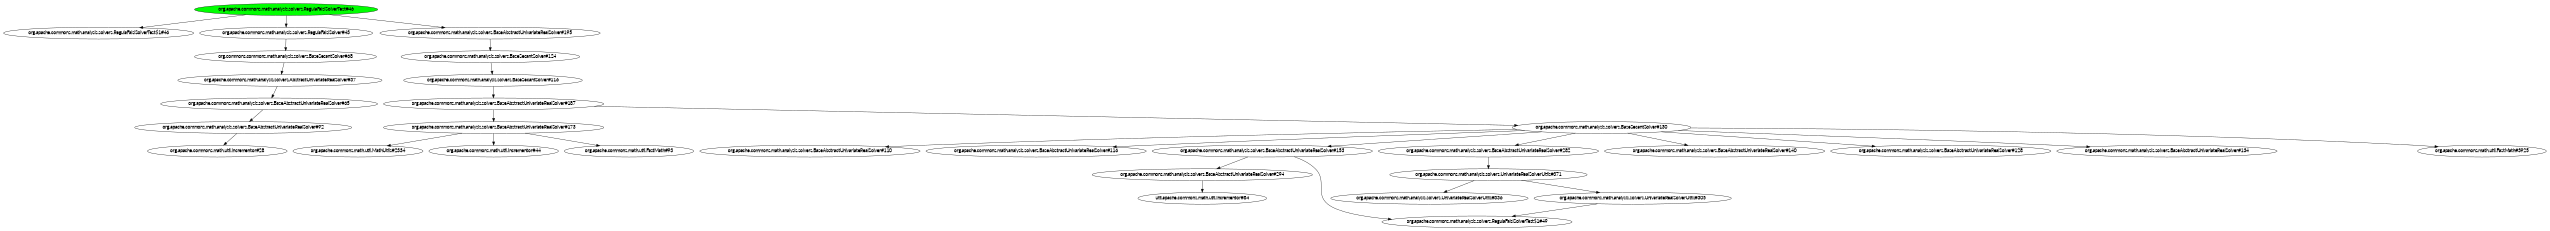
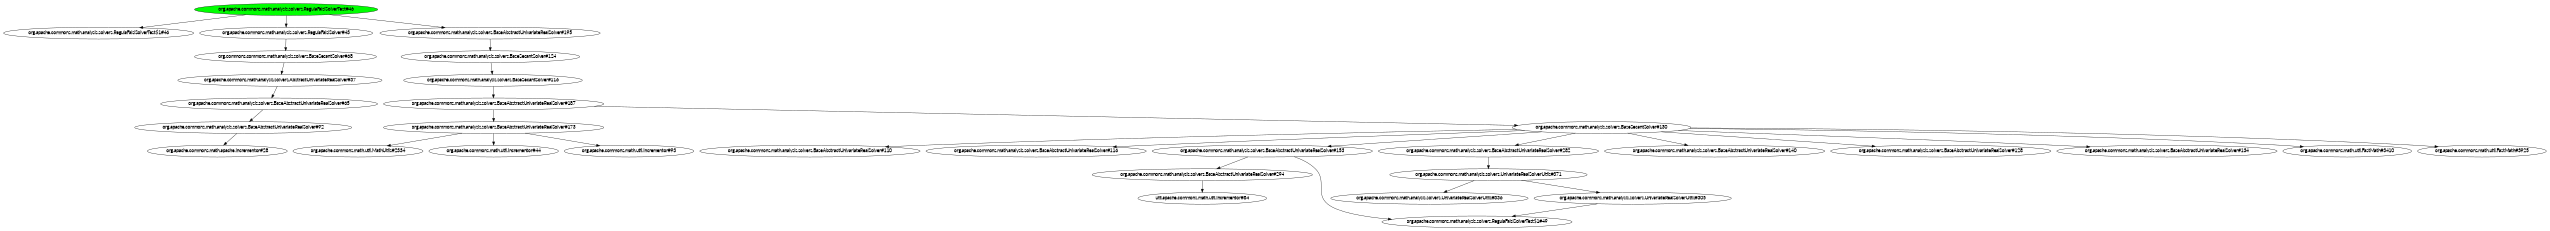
  digraph {
    fontname=Lato
    node [fontname=Lato]
    edge [fontname=Lato]
    "org.apache.commons.math.analysis.solvers.RegulaFalsiSolverTest#46" [fillcolor=green style=filled]
    "org.apache.commons.math.analysis.solvers.RegulaFalsiSolverTest$1#46"
    "org.apache.commons.math.analysis.solvers.RegulaFalsiSolver#43"
    "org.apache.commons.math.analysis.solvers.BaseAbstractUnivariateRealSolver#195"
    n5 [label="org.commons.commons.math.analysis.solvers.BaseSecantSolver#68"]
    "org.apache.commons.math.analysis.solvers.BaseSecantSolver#124"
    "org.apache.commons.math.analysis.solvers.AbstractUnivariateRealSolver#37"
    "org.apache.commons.math.analysis.solvers.BaseAbstractUnivariateRealSolver#65"
    "org.apache.commons.math.analysis.solvers.BaseAbstractUnivariateRealSolver#92"
-   "org.apache.commons.math.util.Incrementor#28"
+   "org.apache.commons.math.util.Incrementor#28" [label="org.apache.commons.math.apache.Incrementor#28"]
    "org.apache.commons.math.analysis.solvers.BaseSecantSolver#116"
    "org.apache.commons.math.analysis.solvers.BaseAbstractUnivariateRealSolver#187"
    "org.apache.commons.math.analysis.solvers.BaseAbstractUnivariateRealSolver#173"
    "org.apache.commons.math.analysis.solvers.BaseSecantSolver#130"
    "org.apache.commons.math.util.MathUtils#2334"
    "org.apache.commons.math.util.Incrementor#44"
-   "org.apache.commons.math.util.Incrementor#93" [label="org.apache.commons.math.util.FastMath#93"]
+   "org.apache.commons.math.util.Incrementor#93"
    "org.apache.commons.math.analysis.solvers.BaseAbstractUnivariateRealSolver#110"
    "org.apache.commons.math.analysis.solvers.BaseAbstractUnivariateRealSolver#116"
    "org.apache.commons.math.analysis.solvers.BaseAbstractUnivariateRealSolver#153"
    "org.apache.commons.math.analysis.solvers.BaseAbstractUnivariateRealSolver#282"
    "org.apache.commons.math.analysis.solvers.BaseAbstractUnivariateRealSolver#140"
    "org.apache.commons.math.analysis.solvers.BaseAbstractUnivariateRealSolver#128"
    "org.apache.commons.math.analysis.solvers.BaseAbstractUnivariateRealSolver#134"
+   "org.apache.commons.math.util.FastMath#3410"
    "org.apache.commons.math.util.FastMath#3925"
    "org.apache.commons.math.analysis.solvers.BaseAbstractUnivariateRealSolver#294"
    "org.apache.commons.math.analysis.solvers.RegulaFalsiSolverTest$1#49"
    "org.apache.commons.math.analysis.solvers.UnivariateRealSolverUtils#371"
    n30 [label="util.apache.commons.math.util.Incrementor#84"]
    "org.apache.commons.math.analysis.solvers.UnivariateRealSolverUtils#336"
    "org.apache.commons.math.analysis.solvers.UnivariateRealSolverUtils#305"
    "org.apache.commons.math.analysis.solvers.RegulaFalsiSolverTest#46" -> "org.apache.commons.math.analysis.solvers.RegulaFalsiSolverTest$1#46"
    "org.apache.commons.math.analysis.solvers.RegulaFalsiSolverTest#46" -> "org.apache.commons.math.analysis.solvers.RegulaFalsiSolver#43"
    "org.apache.commons.math.analysis.solvers.RegulaFalsiSolverTest#46" -> "org.apache.commons.math.analysis.solvers.BaseAbstractUnivariateRealSolver#195"
    "org.apache.commons.math.analysis.solvers.RegulaFalsiSolver#43" -> n5
    "org.apache.commons.math.analysis.solvers.BaseAbstractUnivariateRealSolver#195" -> "org.apache.commons.math.analysis.solvers.BaseSecantSolver#124"
    n5 -> "org.apache.commons.math.analysis.solvers.AbstractUnivariateRealSolver#37"
    "org.apache.commons.math.analysis.solvers.BaseSecantSolver#124" -> "org.apache.commons.math.analysis.solvers.BaseSecantSolver#116"
    "org.apache.commons.math.analysis.solvers.AbstractUnivariateRealSolver#37" -> "org.apache.commons.math.analysis.solvers.BaseAbstractUnivariateRealSolver#65"
    "org.apache.commons.math.analysis.solvers.BaseAbstractUnivariateRealSolver#65" -> "org.apache.commons.math.analysis.solvers.BaseAbstractUnivariateRealSolver#92"
    "org.apache.commons.math.analysis.solvers.BaseAbstractUnivariateRealSolver#92" -> "org.apache.commons.math.util.Incrementor#28"
    "org.apache.commons.math.analysis.solvers.BaseSecantSolver#116" -> "org.apache.commons.math.analysis.solvers.BaseAbstractUnivariateRealSolver#187"
    "org.apache.commons.math.analysis.solvers.BaseAbstractUnivariateRealSolver#187" -> "org.apache.commons.math.analysis.solvers.BaseAbstractUnivariateRealSolver#173"
    "org.apache.commons.math.analysis.solvers.BaseAbstractUnivariateRealSolver#187" -> "org.apache.commons.math.analysis.solvers.BaseSecantSolver#130"
    "org.apache.commons.math.analysis.solvers.BaseAbstractUnivariateRealSolver#173" -> "org.apache.commons.math.util.MathUtils#2334"
    "org.apache.commons.math.analysis.solvers.BaseAbstractUnivariateRealSolver#173" -> "org.apache.commons.math.util.Incrementor#44"
    "org.apache.commons.math.analysis.solvers.BaseAbstractUnivariateRealSolver#173" -> "org.apache.commons.math.util.Incrementor#93"
    "org.apache.commons.math.analysis.solvers.BaseSecantSolver#130" -> "org.apache.commons.math.analysis.solvers.BaseAbstractUnivariateRealSolver#110"
    "org.apache.commons.math.analysis.solvers.BaseSecantSolver#130" -> "org.apache.commons.math.analysis.solvers.BaseAbstractUnivariateRealSolver#116"
    "org.apache.commons.math.analysis.solvers.BaseSecantSolver#130" -> "org.apache.commons.math.analysis.solvers.BaseAbstractUnivariateRealSolver#153"
    "org.apache.commons.math.analysis.solvers.BaseSecantSolver#130" -> "org.apache.commons.math.analysis.solvers.BaseAbstractUnivariateRealSolver#282"
    "org.apache.commons.math.analysis.solvers.BaseSecantSolver#130" -> "org.apache.commons.math.analysis.solvers.BaseAbstractUnivariateRealSolver#140"
    "org.apache.commons.math.analysis.solvers.BaseSecantSolver#130" -> "org.apache.commons.math.analysis.solvers.BaseAbstractUnivariateRealSolver#128"
    "org.apache.commons.math.analysis.solvers.BaseSecantSolver#130" -> "org.apache.commons.math.analysis.solvers.BaseAbstractUnivariateRealSolver#134"
+   "org.apache.commons.math.analysis.solvers.BaseSecantSolver#130" -> "org.apache.commons.math.util.FastMath#3410"
    "org.apache.commons.math.analysis.solvers.BaseSecantSolver#130" -> "org.apache.commons.math.util.FastMath#3925"
    "org.apache.commons.math.analysis.solvers.BaseAbstractUnivariateRealSolver#153" -> "org.apache.commons.math.analysis.solvers.BaseAbstractUnivariateRealSolver#294"
    "org.apache.commons.math.analysis.solvers.BaseAbstractUnivariateRealSolver#153" -> "org.apache.commons.math.analysis.solvers.RegulaFalsiSolverTest$1#49"
    "org.apache.commons.math.analysis.solvers.BaseAbstractUnivariateRealSolver#282" -> "org.apache.commons.math.analysis.solvers.UnivariateRealSolverUtils#371"
    "org.apache.commons.math.analysis.solvers.BaseAbstractUnivariateRealSolver#294" -> n30
    "org.apache.commons.math.analysis.solvers.UnivariateRealSolverUtils#371" -> "org.apache.commons.math.analysis.solvers.UnivariateRealSolverUtils#336"
    "org.apache.commons.math.analysis.solvers.UnivariateRealSolverUtils#371" -> "org.apache.commons.math.analysis.solvers.UnivariateRealSolverUtils#305"
    "org.apache.commons.math.analysis.solvers.UnivariateRealSolverUtils#305" -> "org.apache.commons.math.analysis.solvers.RegulaFalsiSolverTest$1#49"
  }
